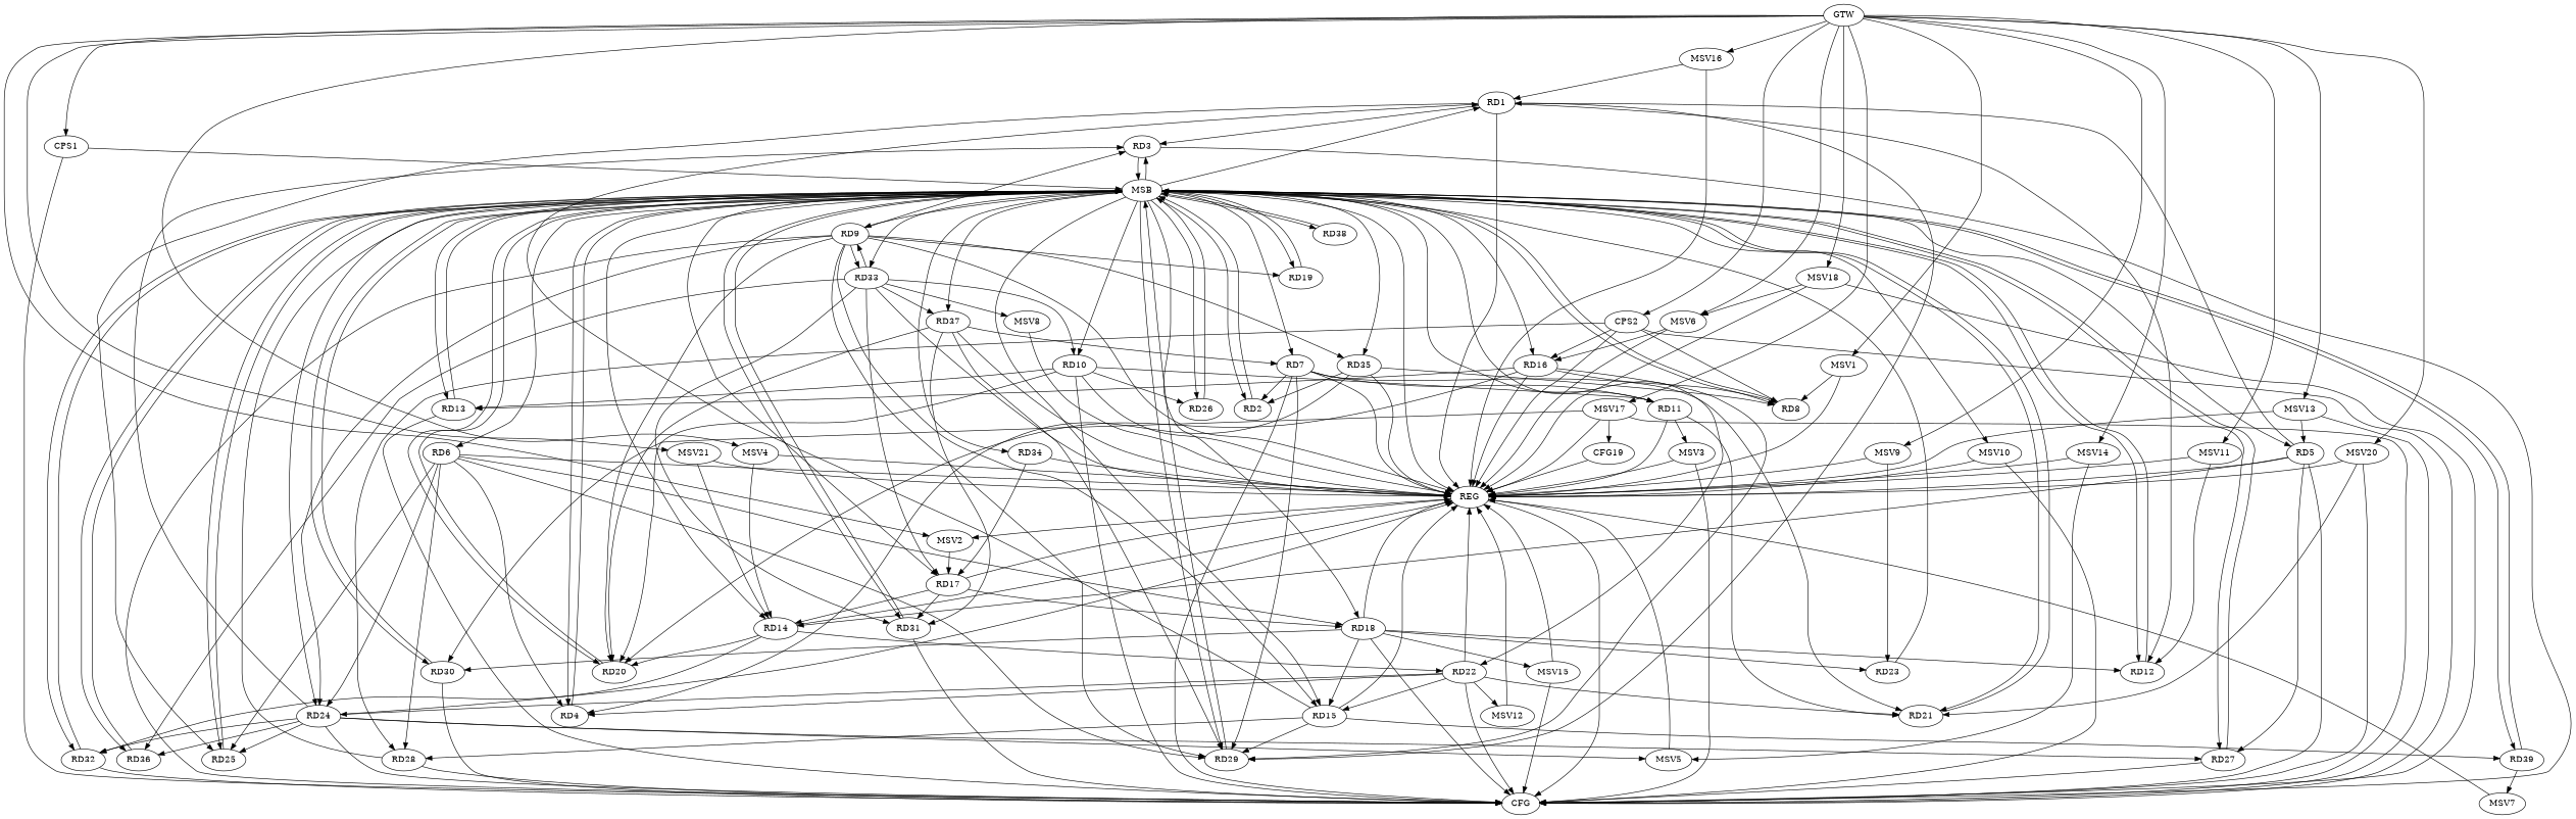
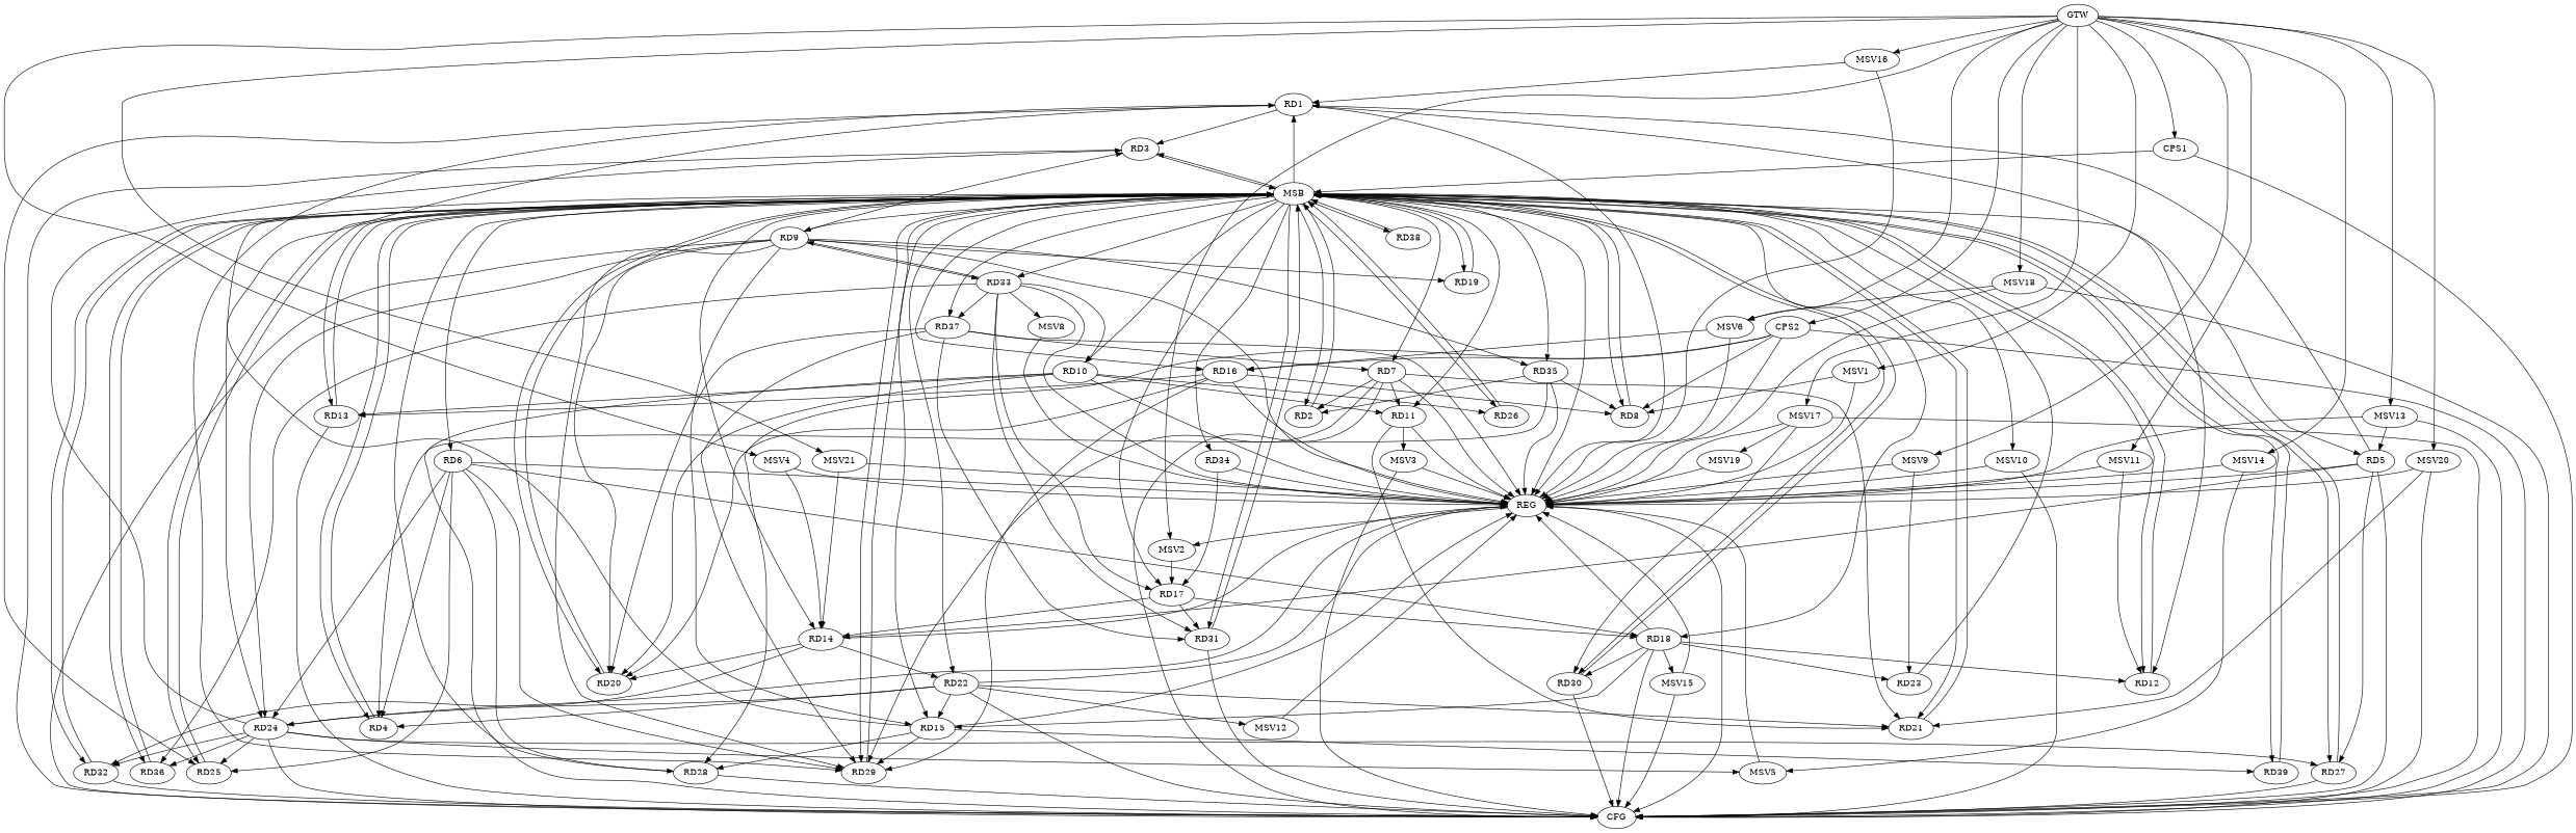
  strict digraph {
    n1 [label=RD1]
    n2 [label=RD3]
    n3 [label=RD12]
    n4 [label=RD25]
    n5 [label=RD29]
    n6 [label=REG]
    n7 [label=MSB]
    n8 [label=CFG]
    n9 [label=MSV2]
    n10 [label=RD2]
    n11 [label=RD4]
    n12 [label=RD5]
    n13 [label=RD14]
    n14 [label=RD27]
    n15 [label=RD6]
    n16 [label=RD18]
    n17 [label=RD24]
    n18 [label=RD7]
    n19 [label=RD11]
    n20 [label=RD21]
    n21 [label=RD8]
    n22 [label=RD9]
    n23 [label=RD15]
    n24 [label=RD19]
    n25 [label=RD20]
    n26 [label=RD33]
    n27 [label=RD35]
    n28 [label=RD10]
    n29 [label=RD13]
    n30 [label=RD26]
    n31 [label=RD22]
    n32 [label=RD32]
    n33 [label=RD39]
    n34 [label=RD16]
    n35 [label=RD17]
    n36 [label=RD31]
    n37 [label=RD30]
    n38 [label=RD36]
    n39 [label=RD37]
    n40 [label=RD34]
    n41 [label=RD38]
    n42 [label=MSV10]
    n43 [label=RD28]
    n44 [label=RD23]
    n45 [label=MSV15]
    n46 [label=MSV5]
    n47 [label=MSV3]
    n48 [label=MSV8]
    n49 [label=MSV12]
-   n50 [label=MSV7]
    n51 [label=CPS1]
    n52 [label=CPS2]
    n53 [label=GTW]
    n54 [label=MSV1]
    n55 [label=MSV4]
    n56 [label=MSV6]
    n57 [label=MSV9]
    n58 [label=MSV11]
    n59 [label=MSV13]
    n60 [label=MSV14]
    n61 [label=MSV16]
    n62 [label=MSV17]
    n63 [label=MSV18]
    n64 [label=MSV20]
    n65 [label=MSV21]
-   n66 [label=CFG19]
+   n66 [label=MSV19]
    n1 -> n2
    n1 -> n3
    n1 -> n4
    n1 -> n5
    n1 -> n6
    n2 -> n7
    n2 -> n8
    n3 -> n7
    n4 -> n7
    n5 -> n7
    n6 -> n8
    n6 -> n9
    n7 -> n1
    n7 -> n2
    n7 -> n3
    n7 -> n4
    n7 -> n5
    n7 -> n6
    n7 -> n10
    n7 -> n11
    n7 -> n12
    n7 -> n13
    n7 -> n14
    n7 -> n15
    n7 -> n16
    n7 -> n17
    n7 -> n18
    n7 -> n19
    n7 -> n20
    n7 -> n21
    n7 -> n22
    n7 -> n23
    n7 -> n24
    n7 -> n25
    n7 -> n26
    n7 -> n27
    n7 -> n28
    n7 -> n29
    n7 -> n30
    n7 -> n31
    n7 -> n32
    n7 -> n33
    n7 -> n34
    n7 -> n35
    n7 -> n36
    n7 -> n37
    n7 -> n38
    n7 -> n39
    n7 -> n40
    n7 -> n41
    n7 -> n42
    n9 -> n35
    n10 -> n7
    n11 -> n7
    n12 -> n1
    n12 -> n6
    n12 -> n8
    n12 -> n13
    n12 -> n14
    n13 -> n6
    n13 -> n25
    n13 -> n31
    n13 -> n32
    n14 -> n7
    n14 -> n8
    n15 -> n4
    n15 -> n5
    n15 -> n6
    n15 -> n11
    n15 -> n16
    n15 -> n17
    n15 -> n43
    n16 -> n3
    n16 -> n6
    n16 -> n8
    n16 -> n23
    n16 -> n37
    n16 -> n44
    n16 -> n45
    n17 -> n2
    n17 -> n4
    n17 -> n6
    n17 -> n8
    n17 -> n14
    n17 -> n32
    n17 -> n38
    n17 -> n46
    n18 -> n5
    n18 -> n6
    n18 -> n8
    n18 -> n10
    n18 -> n19
    n18 -> n20
    n19 -> n6
    n19 -> n20
    n19 -> n47
    n20 -> n7
    n21 -> n7
    n22 -> n2
    n22 -> n5
    n22 -> n6
    n22 -> n8
    n22 -> n17
    n22 -> n23
    n22 -> n24
    n22 -> n25
    n22 -> n26
    n22 -> n27
    n23 -> n1
    n23 -> n5
    n23 -> n6
    n23 -> n33
    n23 -> n43
    n24 -> n7
    n25 -> n7
    n26 -> n6
    n26 -> n22
    n26 -> n28
    n26 -> n35
    n26 -> n36
    n26 -> n38
    n26 -> n39
    n26 -> n48
    n27 -> n6
    n27 -> n10
    n27 -> n11
    n27 -> n21
    n28 -> n6
    n28 -> n8
    n28 -> n19
    n28 -> n25
    n28 -> n29
    n28 -> n30
    n29 -> n7
    n29 -> n8
    n30 -> n7
    n31 -> n6
    n31 -> n8
    n31 -> n11
    n31 -> n17
    n31 -> n20
    n31 -> n23
    n31 -> n49
    n32 -> n7
    n32 -> n8
    n33 -> n7
-   n33 -> n50
    n34 -> n5
    n34 -> n6
    n34 -> n21
    n34 -> n25
    n34 -> n29
-   n35 -> n6
    n35 -> n13
    n35 -> n16
    n35 -> n36
    n36 -> n7
    n36 -> n8
    n37 -> n7
    n37 -> n8
    n38 -> n7
    n39 -> n5
    n39 -> n6
    n39 -> n18
    n39 -> n25
    n39 -> n36
    n40 -> n6
    n40 -> n35
    n41 -> n7
    n42 -> n6
    n42 -> n8
    n43 -> n7
    n43 -> n8
    n44 -> n7
    n45 -> n6
    n45 -> n8
    n46 -> n6
    n47 -> n6
    n47 -> n8
    n48 -> n6
    n49 -> n6
-   n50 -> n6
    n51 -> n7
    n51 -> n8
    n52 -> n6
    n52 -> n8
    n52 -> n21
    n52 -> n34
    n52 -> n43
    n53 -> n9
    n53 -> n51
    n53 -> n52
    n53 -> n54
    n53 -> n55
    n53 -> n56
    n53 -> n57
    n53 -> n58
    n53 -> n59
    n53 -> n60
    n53 -> n61
    n53 -> n62
    n53 -> n63
    n53 -> n64
    n53 -> n65
    n54 -> n6
    n54 -> n21
    n55 -> n6
    n55 -> n13
    n56 -> n6
    n56 -> n34
    n57 -> n6
    n57 -> n44
    n58 -> n3
    n58 -> n6
    n59 -> n6
    n59 -> n8
    n59 -> n12
    n60 -> n6
    n60 -> n46
    n61 -> n1
    n61 -> n6
    n62 -> n6
    n62 -> n8
    n62 -> n37
    n62 -> n66
    n63 -> n6
    n63 -> n8
    n63 -> n56
    n64 -> n6
    n64 -> n8
    n64 -> n20
    n65 -> n6
    n65 -> n13
    n66 -> n6
  }
